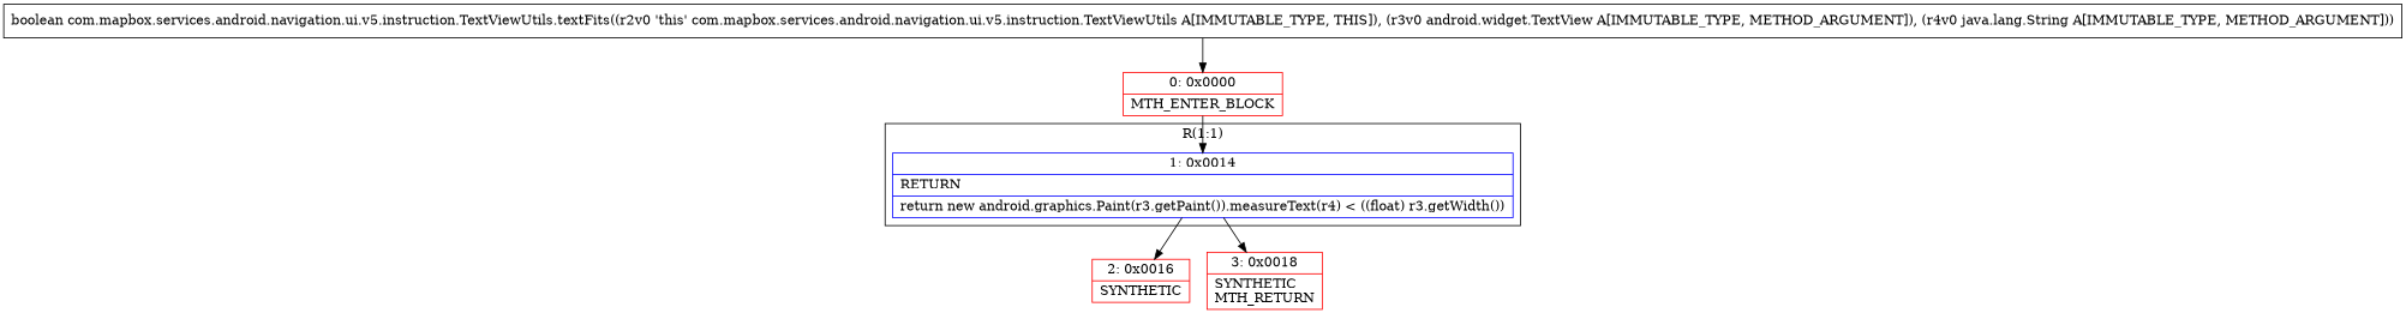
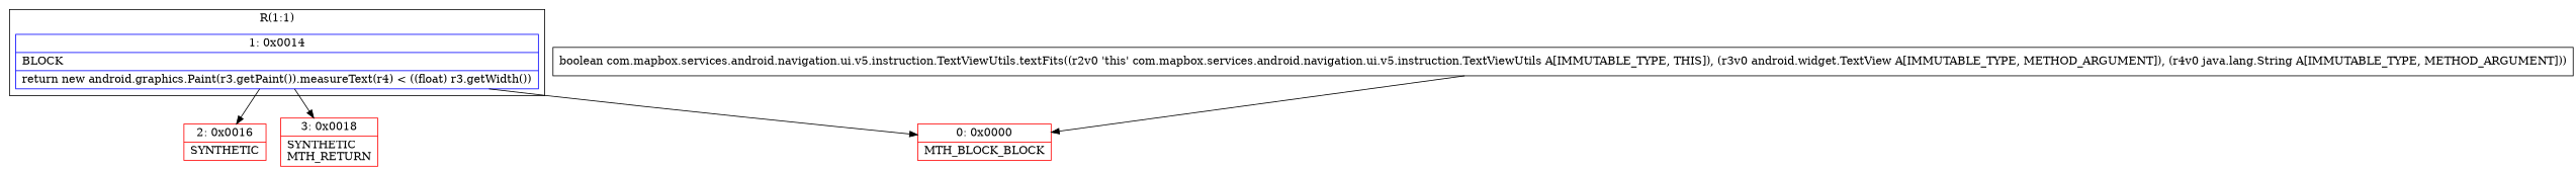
  digraph {
    node [color=red shape=record]
-   n1 [color=blue label="{1\:\ 0x0014|RETURN\l|return new android.graphics.Paint(r3.getPaint()).measureText(r4) \< ((float) r3.getWidth())\l}"]
+   n1 [color=blue label="{1\:\ 0x0014|BLOCK\l|return new android.graphics.Paint(r3.getPaint()).measureText(r4) \< ((float) r3.getWidth())\l}"]
    n2 [label="{2\:\ 0x0016|SYNTHETIC\l}"]
    n3 [label="{3\:\ 0x0018|SYNTHETIC\lMTH_RETURN\l}"]
-   n4 [label="{0\:\ 0x0000|MTH_ENTER_BLOCK\l}"]
+   n4 [label="{0\:\ 0x0000|MTH_BLOCK_BLOCK\l}"]
    n5 [label="{boolean com.mapbox.services.android.navigation.ui.v5.instruction.TextViewUtils.textFits((r2v0 'this' com.mapbox.services.android.navigation.ui.v5.instruction.TextViewUtils A[IMMUTABLE_TYPE, THIS]), (r3v0 android.widget.TextView A[IMMUTABLE_TYPE, METHOD_ARGUMENT]), (r4v0 java.lang.String A[IMMUTABLE_TYPE, METHOD_ARGUMENT])) }" color=""]
    subgraph cluster_1 {
      label="R(1:1)"
      n1
    }
    n1 -> n2
    n1 -> n3
-   n4 -> n1
+   n1 -> n4
    n5 -> n4
  }
